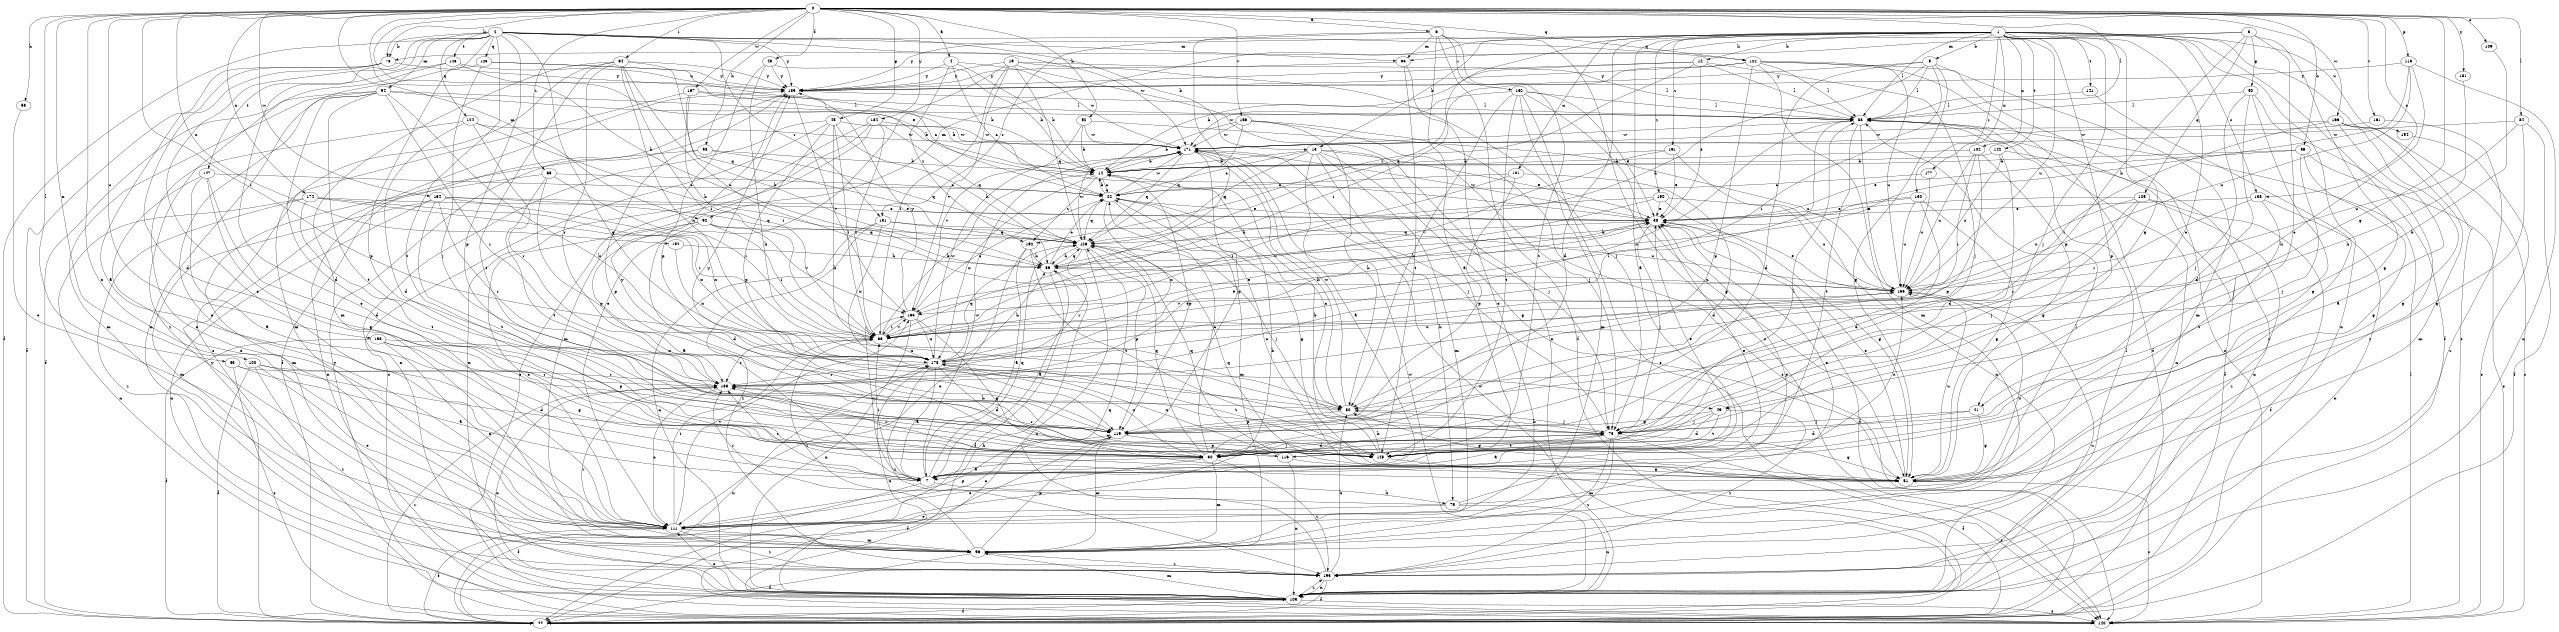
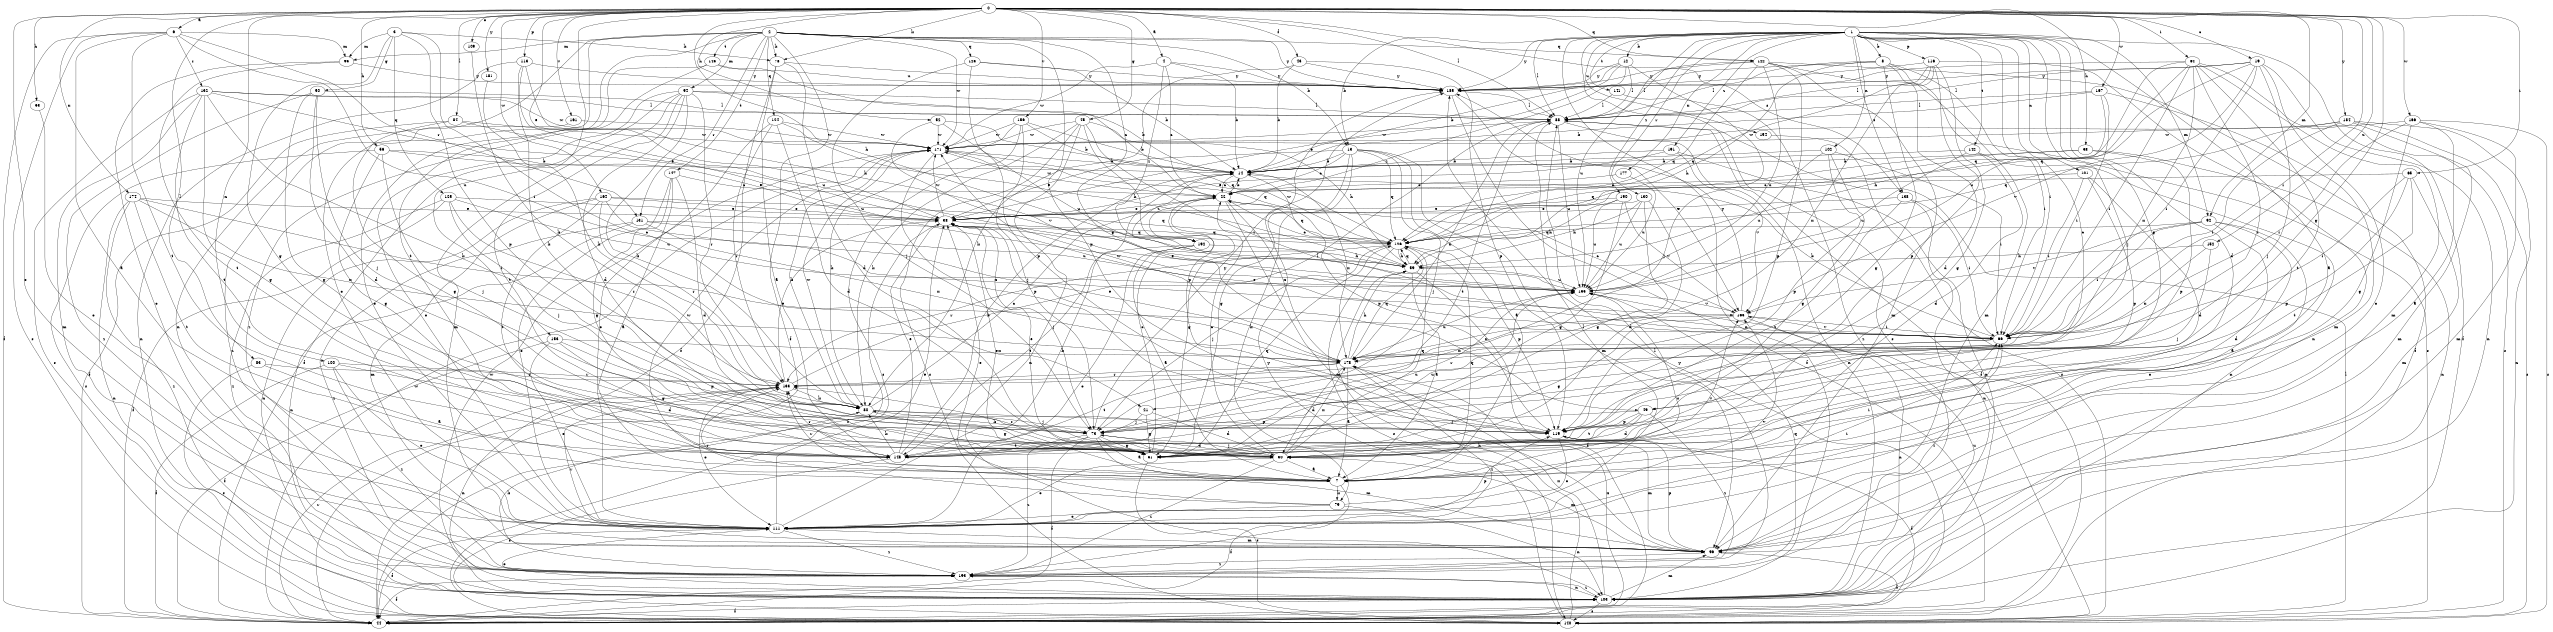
  strict digraph {
    0
    4
    6
    19
    38
    43
    45
    49
    52
    53
    56
    58
    59
    64
    65
    66
    78
    83
    84
    88
    92
    100
    109
    111
    113
    122
    138
    152
    153
    156
    161
    164
    166
    167
    174
    181
    184
    185
    171
    14
    22
    192
    7
    44
    140
    95
    131
    148
    132
    73
    103
    126
    163
    119
    80
    30
    193
    155
    51
    133
    96
    178
    1
    8
    12
    13
    21
    101
    102
    116
    130
    141
    142
    154
    177
    190
    191
    79
    2
    94
    123
    124
    145
    147
    3
    50
    125
    0 -> 4 [label=a]
    0 -> 6 [label=a]
+   0 -> 19 [label=c]
    0 -> 38 [label=e]
    0 -> 43 [label=f]
    0 -> 45 [label=g]
    0 -> 49 [label=g]
    0 -> 52 [label=h]
    0 -> 53 [label=h]
    0 -> 56 [label=h]
    0 -> 58 [label=h]
    0 -> 59 [label=h]
    0 -> 64 [label=i]
    0 -> 65 [label=i]
    0 -> 66 [label=i]
    0 -> 78 [label=k]
    0 -> 83 [label=l]
    0 -> 84 [label=l]
    0 -> 88 [label=l]
    0 -> 92 [label=m]
    0 -> 100 [label=n]
    0 -> 109 [label=o]
    0 -> 111 [label=o]
    0 -> 113 [label=p]
    0 -> 122 [label=q]
    0 -> 138 [label=s]
    0 -> 152 [label=u]
    0 -> 153 [label=u]
    0 -> 156 [label=v]
    0 -> 161 [label=v]
    0 -> 164 [label=w]
    0 -> 166 [label=w]
    0 -> 167 [label=w]
    0 -> 174 [label=x]
    0 -> 181 [label=y]
    0 -> 184 [label=y]
    4 -> 185 [label=y]
    4 -> 171 [label=w]
    4 -> 14 [label=b]
    4 -> 22 [label=c]
    4 -> 192 [label=z]
    6 -> 66 [label=i]
    6 -> 7 [label=a]
    6 -> 44 [label=f]
    6 -> 140 [label=s]
    6 -> 95 [label=m]
    6 -> 131 [label=r]
    6 -> 148 [label=t]
    6 -> 132 [label=r]
    19 -> 66 [label=i]
    19 -> 88 [label=l]
    19 -> 111 [label=o]
    19 -> 185 [label=y]
    19 -> 73 [label=j]
    19 -> 103 [label=n]
    19 -> 126 [label=q]
    19 -> 163 [label=v]
    38 -> 171 [label=w]
    38 -> 44 [label=f]
    38 -> 73 [label=j]
    38 -> 126 [label=q]
    43 -> 185 [label=y]
    43 -> 14 [label=b]
    43 -> 119 [label=p]
    43 -> 80 [label=k]
    45 -> 59 [label=h]
    45 -> 66 [label=i]
    45 -> 171 [label=w]
    45 -> 140 [label=s]
    45 -> 103 [label=n]
    45 -> 119 [label=p]
    45 -> 80 [label=k]
    49 -> 148 [label=t]
    49 -> 73 [label=j]
    49 -> 119 [label=p]
    49 -> 30 [label=d]
    49 -> 193 [label=z]
    52 -> 171 [label=w]
    52 -> 14 [label=b]
    52 -> 163 [label=v]
    52 -> 155 [label=u]
    53 -> 111 [label=o]
    56 -> 38 [label=e]
    56 -> 14 [label=b]
    56 -> 140 [label=s]
    56 -> 73 [label=j]
    56 -> 51 [label=g]
    58 -> 14 [label=b]
    58 -> 103 [label=n]
    58 -> 126 [label=q]
    58 -> 119 [label=p]
    59 -> 22 [label=c]
    59 -> 7 [label=a]
    59 -> 44 [label=f]
    59 -> 126 [label=q]
    59 -> 155 [label=u]
    64 -> 66 [label=i]
    64 -> 185 [label=y]
    64 -> 140 [label=s]
    64 -> 148 [label=t]
    64 -> 126 [label=q]
    64 -> 155 [label=u]
    64 -> 133 [label=r]
    64 -> 96 [label=m]
    64 -> 178 [label=x]
    65 -> 66 [label=i]
    65 -> 22 [label=c]
    65 -> 148 [label=t]
    65 -> 119 [label=p]
    65 -> 96 [label=m]
    66 -> 38 [label=e]
    66 -> 14 [label=b]
    66 -> 163 [label=v]
    66 -> 133 [label=r]
    66 -> 178 [label=x]
    78 -> 185 [label=y]
    78 -> 7 [label=a]
    78 -> 44 [label=f]
    78 -> 30 [label=d]
    83 -> 7 [label=a]
    83 -> 140 [label=s]
    83 -> 133 [label=r]
    84 -> 171 [label=w]
    84 -> 44 [label=f]
    84 -> 155 [label=u]
    84 -> 51 [label=g]
    88 -> 171 [label=w]
    88 -> 44 [label=f]
    88 -> 148 [label=t]
    88 -> 103 [label=n]
    88 -> 155 [label=u]
    88 -> 178 [label=x]
    92 -> 66 [label=i]
    92 -> 111 [label=o]
    92 -> 7 [label=a]
    92 -> 126 [label=q]
    92 -> 163 [label=v]
    92 -> 30 [label=d]
    100 -> 111 [label=o]
    100 -> 44 [label=f]
    100 -> 30 [label=d]
    100 -> 193 [label=z]
    100 -> 133 [label=r]
    109 -> 80 [label=k]
    111 -> 38 [label=e]
    111 -> 66 [label=i]
    111 -> 88 [label=l]
    111 -> 14 [label=b]
    111 -> 44 [label=f]
    111 -> 163 [label=v]
    111 -> 119 [label=p]
    111 -> 193 [label=z]
    111 -> 96 [label=m]
    113 -> 59 [label=h]
    113 -> 185 [label=y]
    113 -> 103 [label=n]
    113 -> 80 [label=k]
    113 -> 155 [label=u]
    122 -> 88 [label=l]
    122 -> 185 [label=y]
    122 -> 44 [label=f]
    122 -> 140 [label=s]
    122 -> 126 [label=q]
    122 -> 119 [label=p]
    122 -> 155 [label=u]
    122 -> 96 [label=m]
    138 -> 38 [label=e]
    138 -> 66 [label=i]
    138 -> 148 [label=t]
    138 -> 103 [label=n]
    152 -> 59 [label=h]
-   171 -> 73 [label=j]
+   152 -> 73 [label=j]
    152 -> 178 [label=x]
    153 -> 111 [label=o]
    153 -> 44 [label=f]
    153 -> 119 [label=p]
    153 -> 51 [label=g]
    153 -> 178 [label=x]
    156 -> 171 [label=w]
    156 -> 14 [label=b]
    156 -> 140 [label=s]
    156 -> 73 [label=j]
    156 -> 126 [label=q]
    156 -> 80 [label=k]
    161 -> 171 [label=w]
    161 -> 193 [label=z]
    164 -> 38 [label=e]
    164 -> 148 [label=t]
    164 -> 103 [label=n]
    164 -> 126 [label=q]
    164 -> 133 [label=r]
    164 -> 96 [label=m]
    164 -> 178 [label=x]
    166 -> 66 [label=i]
    166 -> 171 [label=w]
    166 -> 7 [label=a]
    166 -> 140 [label=s]
    166 -> 51 [label=g]
    166 -> 96 [label=m]
    167 -> 59 [label=h]
    167 -> 66 [label=i]
    167 -> 88 [label=l]
    167 -> 14 [label=b]
    167 -> 96 [label=m]
    174 -> 38 [label=e]
    174 -> 66 [label=i]
    174 -> 148 [label=t]
    174 -> 103 [label=n]
    174 -> 193 [label=z]
    174 -> 178 [label=x]
    181 -> 80 [label=k]
    184 -> 66 [label=i]
    184 -> 171 [label=w]
    184 -> 140 [label=s]
    184 -> 103 [label=n]
    184 -> 126 [label=q]
    184 -> 96 [label=m]
    185 -> 88 [label=l]
    185 -> 44 [label=f]
    185 -> 163 [label=v]
    171 -> 14 [label=b]
    171 -> 126 [label=q]
    171 -> 119 [label=p]
    171 -> 80 [label=k]
    14 -> 22 [label=c]
    14 -> 192 [label=z]
    14 -> 119 [label=p]
    14 -> 178 [label=x]
    22 -> 38 [label=e]
    22 -> 171 [label=w]
    22 -> 14 [label=b]
    22 -> 126 [label=q]
    22 -> 51 [label=g]
    22 -> 96 [label=m]
    22 -> 178 [label=x]
    192 -> 59 [label=h]
    192 -> 111 [label=o]
    192 -> 7 [label=a]
    192 -> 148 [label=t]
    7 -> 38 [label=e]
    7 -> 66 [label=i]
    7 -> 171 [label=w]
    7 -> 44 [label=f]
    7 -> 126 [label=q]
    7 -> 163 [label=v]
    7 -> 133 [label=r]
    7 -> 79 [label=k]
    44 -> 185 [label=y]
    44 -> 171 [label=w]
    44 -> 133 [label=r]
    44 -> 178 [label=x]
    140 -> 59 [label=h]
    140 -> 88 [label=l]
    140 -> 185 [label=y]
    95 -> 111 [label=o]
    95 -> 185 [label=y]
    95 -> 148 [label=t]
    131 -> 103 [label=n]
    131 -> 126 [label=q]
    131 -> 193 [label=z]
    131 -> 155 [label=u]
    131 -> 178 [label=x]
    148 -> 38 [label=e]
    148 -> 14 [label=b]
    148 -> 140 [label=s]
    148 -> 80 [label=k]
    148 -> 155 [label=u]
    148 -> 133 [label=r]
    132 -> 38 [label=e]
    132 -> 88 [label=l]
    132 -> 171 [label=w]
    132 -> 140 [label=s]
    132 -> 148 [label=t]
    132 -> 80 [label=k]
    132 -> 51 [label=g]
    132 -> 96 [label=m]
    73 -> 185 [label=y]
    73 -> 7 [label=a]
    73 -> 44 [label=f]
    73 -> 148 [label=t]
    73 -> 80 [label=k]
    73 -> 30 [label=d]
    73 -> 193 [label=z]
    73 -> 51 [label=g]
    73 -> 96 [label=m]
    103 -> 111 [label=o]
    103 -> 171 [label=w]
    103 -> 44 [label=f]
    103 -> 140 [label=s]
    103 -> 193 [label=z]
    103 -> 155 [label=u]
    103 -> 96 [label=m]
    103 -> 178 [label=x]
    126 -> 59 [label=h]
    126 -> 171 [label=w]
    126 -> 140 [label=s]
    126 -> 73 [label=j]
    126 -> 119 [label=p]
    126 -> 133 [label=r]
    163 -> 66 [label=i]
    163 -> 185 [label=y]
    163 -> 22 [label=c]
    163 -> 103 [label=n]
    163 -> 51 [label=g]
    163 -> 178 [label=x]
    119 -> 111 [label=o]
    119 -> 44 [label=f]
    119 -> 96 [label=m]
    80 -> 171 [label=w]
    80 -> 22 [label=c]
    80 -> 73 [label=j]
    80 -> 119 [label=p]
    80 -> 51 [label=g]
    30 -> 111 [label=o]
    30 -> 22 [label=c]
    30 -> 7 [label=a]
    30 -> 73 [label=j]
    30 -> 126 [label=q]
    30 -> 193 [label=z]
    30 -> 133 [label=r]
    30 -> 96 [label=m]
    30 -> 178 [label=x]
    193 -> 88 [label=l]
    193 -> 44 [label=f]
    193 -> 103 [label=n]
-   193 -> 126 [label=q]
+   193 -> 155 [label=q]
    193 -> 80 [label=k]
    155 -> 38 [label=e]
    155 -> 163 [label=v]
    51 -> 38 [label=e]
    51 -> 22 [label=c]
    51 -> 140 [label=s]
    51 -> 126 [label=q]
    51 -> 155 [label=u]
    133 -> 38 [label=e]
    133 -> 88 [label=l]
    133 -> 111 [label=o]
    133 -> 103 [label=n]
    133 -> 80 [label=k]
    96 -> 66 [label=i]
    96 -> 44 [label=f]
    96 -> 119 [label=p]
    96 -> 193 [label=z]
    96 -> 133 [label=r]
    178 -> 38 [label=e]
    178 -> 59 [label=h]
    178 -> 171 [label=w]
    178 -> 7 [label=a]
    178 -> 148 [label=t]
    178 -> 126 [label=q]
    178 -> 30 [label=d]
    178 -> 193 [label=z]
    178 -> 155 [label=u]
    178 -> 133 [label=r]
    1 -> 49 [label=g]
    1 -> 66 [label=i]
    1 -> 88 [label=l]
    1 -> 92 [label=m]
    1 -> 138 [label=s]
    1 -> 185 [label=y]
    1 -> 7 [label=a]
    1 -> 44 [label=f]
    1 -> 140 [label=s]
    1 -> 73 [label=j]
    1 -> 103 [label=n]
    1 -> 30 [label=d]
    1 -> 155 [label=u]
    1 -> 8 [label=b]
    1 -> 12 [label=b]
    1 -> 13 [label=b]
    1 -> 21 [label=c]
    1 -> 101 [label=n]
    1 -> 102 [label=n]
    1 -> 116 [label=p]
    1 -> 130 [label=r]
    1 -> 141 [label=t]
    1 -> 142 [label=t]
    1 -> 154 [label=u]
    1 -> 177 [label=x]
    1 -> 190 [label=z]
    1 -> 191 [label=z]
    8 -> 59 [label=h]
    8 -> 66 [label=i]
    8 -> 88 [label=l]
    8 -> 185 [label=y]
    8 -> 30 [label=d]
    8 -> 51 [label=g]
    8 -> 96 [label=m]
    12 -> 38 [label=e]
    12 -> 88 [label=l]
    12 -> 185 [label=y]
    12 -> 14 [label=b]
    12 -> 192 [label=z]
    12 -> 73 [label=j]
    13 -> 38 [label=e]
    13 -> 14 [label=b]
    13 -> 22 [label=c]
    13 -> 7 [label=a]
    13 -> 73 [label=j]
    13 -> 126 [label=q]
    13 -> 51 [label=g]
    13 -> 96 [label=m]
    13 -> 79 [label=k]
    21 -> 73 [label=j]
    21 -> 30 [label=d]
    21 -> 51 [label=g]
    101 -> 66 [label=i]
    101 -> 22 [label=c]
    101 -> 119 [label=p]
    101 -> 30 [label=d]
    102 -> 66 [label=i]
    102 -> 14 [label=b]
    102 -> 119 [label=p]
    102 -> 155 [label=u]
    102 -> 51 [label=g]
    116 -> 88 [label=l]
    116 -> 185 [label=y]
    116 -> 103 [label=n]
    116 -> 126 [label=q]
-   119 -> 116 [label=p]
+   116 -> 119 [label=p]
    116 -> 51 [label=g]
    116 -> 178 [label=x]
    130 -> 38 [label=e]
    130 -> 59 [label=h]
    130 -> 30 [label=d]
    130 -> 155 [label=u]
    130 -> 51 [label=g]
    141 -> 88 [label=l]
    141 -> 193 [label=z]
    142 -> 14 [label=b]
    142 -> 103 [label=n]
    142 -> 30 [label=d]
    142 -> 155 [label=u]
    154 -> 140 [label=s]
    177 -> 22 [label=c]
    177 -> 155 [label=u]
    190 -> 38 [label=e]
    190 -> 59 [label=h]
    190 -> 163 [label=v]
    190 -> 155 [label=u]
    190 -> 51 [label=g]
    191 -> 38 [label=e]
    191 -> 14 [label=b]
    191 -> 103 [label=n]
    191 -> 163 [label=v]
    79 -> 38 [label=e]
    79 -> 111 [label=o]
    79 -> 103 [label=n]
    79 -> 155 [label=u]
    79 -> 133 [label=r]
    2 -> 49 [label=g]
    2 -> 78 [label=k]
    2 -> 111 [label=o]
    2 -> 122 [label=q]
    2 -> 185 [label=y]
    2 -> 171 [label=w]
    2 -> 44 [label=f]
    2 -> 95 [label=m]
    2 -> 131 [label=r]
    2 -> 148 [label=t]
    2 -> 103 [label=n]
    2 -> 119 [label=p]
    2 -> 13 [label=b]
    2 -> 94 [label=m]
    2 -> 123 [label=q]
    2 -> 124 [label=q]
    2 -> 145 [label=t]
    2 -> 147 [label=t]
    94 -> 88 [label=l]
    94 -> 111 [label=o]
    94 -> 14 [label=b]
    94 -> 44 [label=f]
    94 -> 148 [label=t]
    94 -> 80 [label=k]
    94 -> 30 [label=d]
    94 -> 133 [label=r]
    94 -> 96 [label=m]
    123 -> 185 [label=y]
    123 -> 14 [label=b]
    123 -> 73 [label=j]
    123 -> 119 [label=p]
    124 -> 59 [label=h]
    124 -> 111 [label=o]
    124 -> 171 [label=w]
    124 -> 30 [label=d]
    124 -> 133 [label=r]
    145 -> 111 [label=o]
    145 -> 185 [label=u]
    145 -> 22 [label=c]
    145 -> 193 [label=z]
    147 -> 111 [label=o]
    147 -> 22 [label=c]
    147 -> 7 [label=a]
    147 -> 30 [label=d]
    147 -> 51 [label=g]
    3 -> 78 [label=k]
    3 -> 95 [label=m]
    3 -> 119 [label=p]
    3 -> 51 [label=g]
    3 -> 21 [label=c]
    3 -> 50 [label=g]
    3 -> 125 [label=q]
    50 -> 88 [label=l]
    50 -> 73 [label=j]
    50 -> 30 [label=d]
    50 -> 193 [label=z]
    50 -> 51 [label=g]
    125 -> 38 [label=e]
    125 -> 44 [label=f]
    125 -> 73 [label=j]
    125 -> 193 [label=z]
    125 -> 155 [label=u]
    125 -> 133 [label=r]
  }
